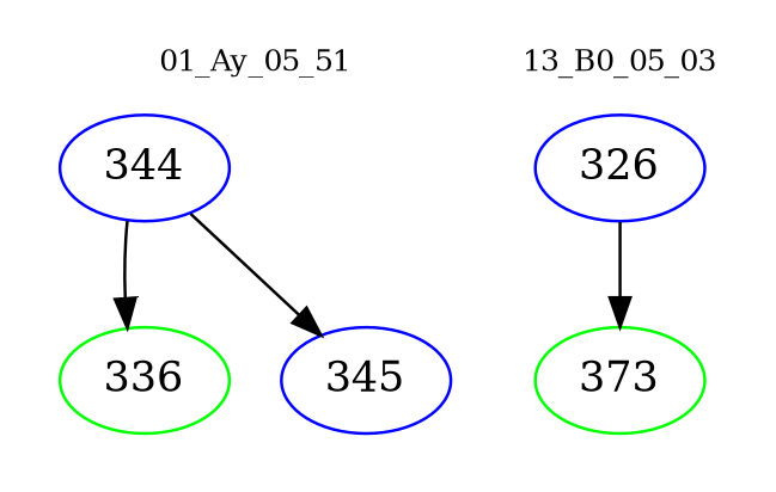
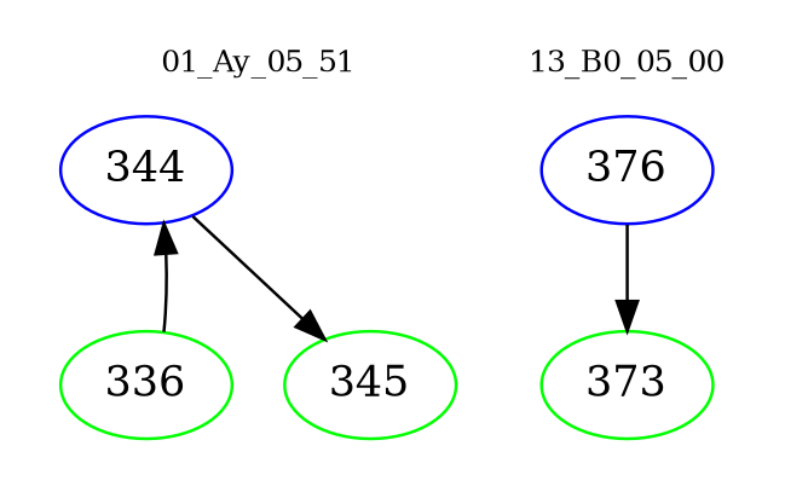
  digraph {
    node [color=blue]
    edge [color=black]
    n1 [label=344]
    n2 [color=green label=336]
-   n3 [label=345]
-   n4 [label=326]
+   n3 [color=green label=345]
+   n4 [label=376]
    n5 [color=green label=373]
    subgraph cluster_1 {
      color=white
      fontsize=10
      label="01_Ay_05_51"
      n1
      n2
      n3
    }
    subgraph cluster_2 {
      color=white
      fontsize=10
-     label="13_B0_05_03"
+     label="13_B0_05_00"
      n4
      n5
    }
-   n1 -> n2
+   n2 -> n1
    n1 -> n3
    n4 -> n5
  }
